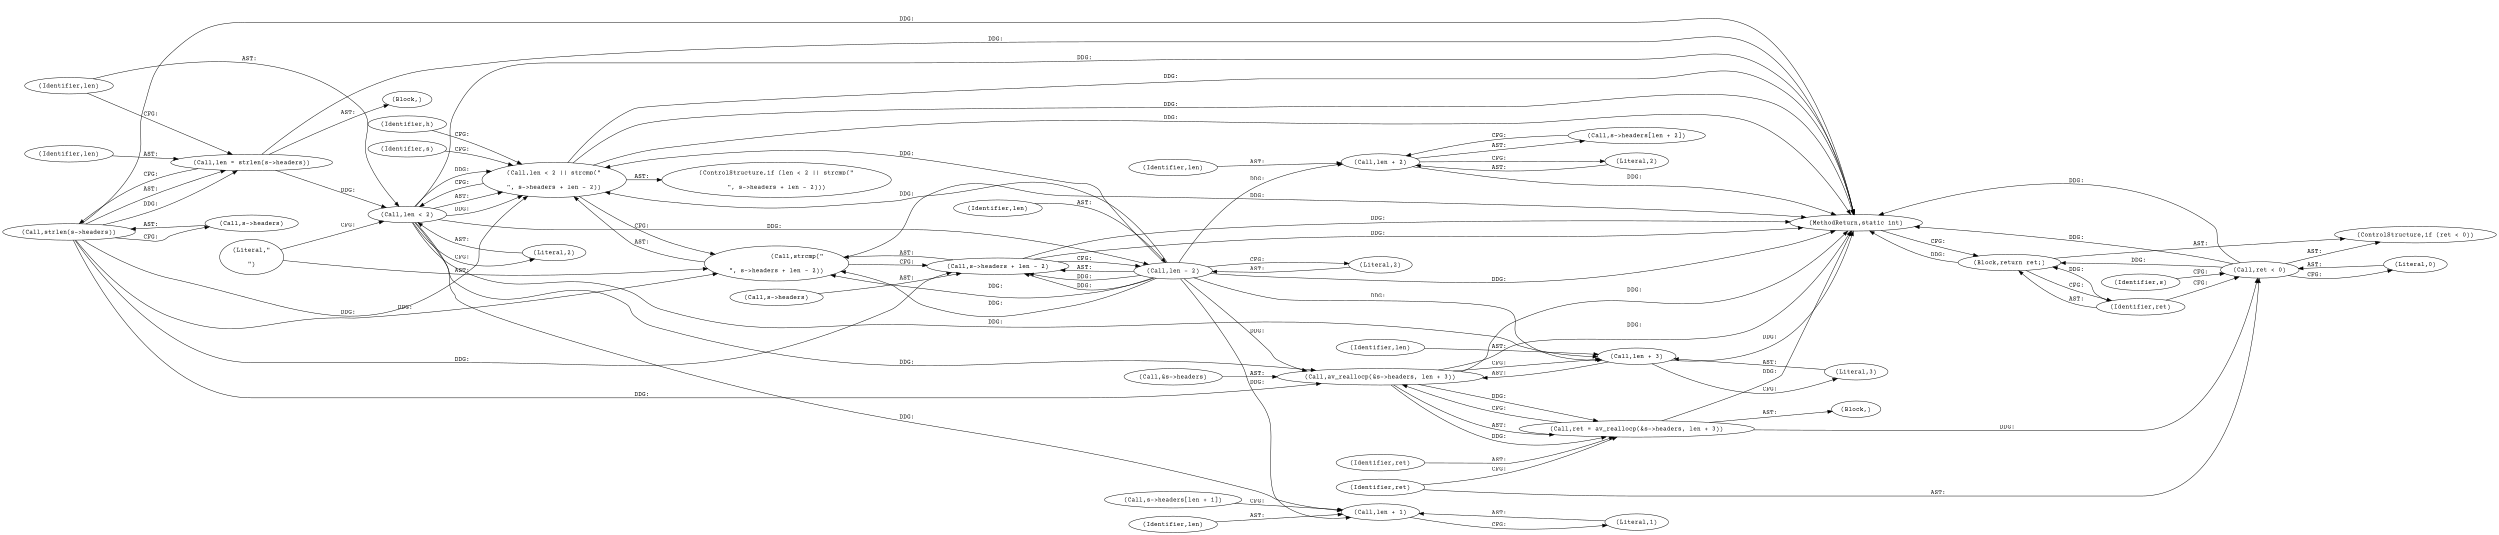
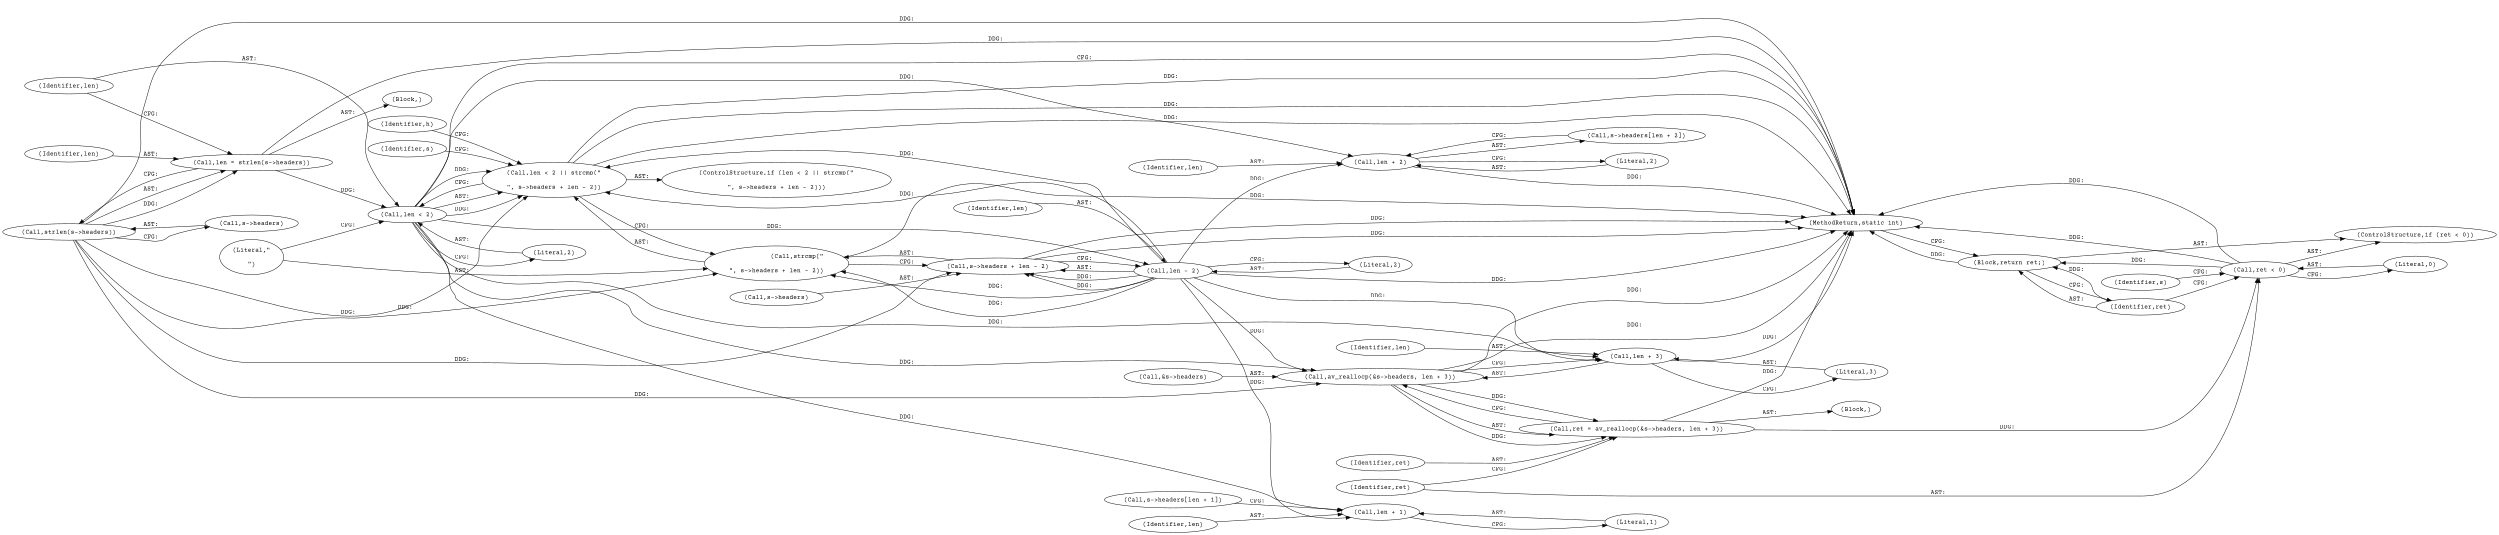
  digraph {
    fontname="Courier Prime"
    rankdir=LR
    node [fontname="Courier Prime"]
    edge [fontname="Courier Prime"]
    n1 [label="(Call,strlen(s->headers))"]
    n2 [label="(Call,len = strlen(s->headers))"]
    n3 [label="(Call,len < 2 || strcmp(\"\r\n\", s->headers + len - 2))"]
    n4 [label="(Call,strcmp(\"\r\n\", s->headers + len - 2))"]
    n5 [label="(Call,s->headers + len - 2)"]
    n6 [label="(Call,av_reallocp(&s->headers, len + 3))"]
    n7 [label="(MethodReturn,static int)"]
    n8 [label="(Call,s->headers)"]
    n9 [label="(Call,len < 2)"]
    n10 [label="(Block,)"]
    n11 [label="(ControlStructure,if (len < 2 || strcmp(\"\r\n\", s->headers + len - 2)))"]
    n12 [label="(Call,len - 2)"]
    n13 [label="(Call,len + 3)"]
    n14 [label="(Call,ret = av_reallocp(&s->headers, len + 3))"]
    n15 [label="(Block,return ret;)"]
    n16 [label="(Call,len + 1)"]
    n17 [label="(Call,len + 2)"]
    n18 [label="(Literal,2)"]
    n19 [label="(Literal,2)"]
    n20 [label="(Literal,3)"]
    n21 [label="(Literal,1)"]
    n22 [label="(Literal,2)"]
    n23 [label="(Call,s->headers[len + 2])"]
    n24 [label="(Call,ret < 0)"]
    n25 [label="(Block,)"]
    n26 [label="(ControlStructure,if (ret < 0))"]
    n27 [label="(Literal,0)"]
    n28 [label="(Identifier,ret)"]
    n29 [label="(Call,s->headers[len + 1])"]
    n30 [label="(Identifier,len)"]
    n31 [label="(Call,s->headers)"]
    n32 [label="(Identifier,ret)"]
    n33 [label="(Identifier,ret)"]
    n34 [label="(Identifier,len)"]
    n35 [label="(Identifier,len)"]
    n36 [label="(Identifier,len)"]
    n37 [label="(Identifier,len)"]
    n38 [label="(Literal,\"\r\n\")"]
    n39 [label="(Identifier,s)"]
    n40 [label="(Identifier,len)"]
    n41 [label="(Identifier,s)"]
    n42 [label="(Identifier,h)"]
    n43 [label="(Call,&s->headers)"]
    n1 -> n2 [label="AST: "]
    n1 -> n2 [label="DDG: "]
    n1 -> n3 [label="DDG: "]
    n1 -> n4 [label="DDG: "]
    n1 -> n5 [label="DDG: "]
    n1 -> n6 [label="DDG: "]
    n1 -> n7 [label="DDG: "]
    n1 -> n8 [label="CFG: "]
    n2 -> n1 [label="CFG: "]
    n2 -> n7 [label="DDG: "]
    n2 -> n9 [label="DDG: "]
    n2 -> n10 [label="AST: "]
    n3 -> n4 [label="CFG: "]
    n3 -> n7 [label="DDG: "]
    n3 -> n7 [label="DDG: "]
    n3 -> n7 [label="DDG: "]
    n3 -> n9 [label="CFG: "]
    n3 -> n11 [label="AST: "]
    n4 -> n3 [label="AST: "]
    n4 -> n5 [label="CFG: "]
    n4 -> n7 [label="DDG: "]
    n5 -> n4 [label="AST: "]
    n5 -> n7 [label="DDG: "]
    n5 -> n7 [label="DDG: "]
    n5 -> n12 [label="CFG: "]
    n6 -> n7 [label="DDG: "]
    n6 -> n7 [label="DDG: "]
    n6 -> n13 [label="CFG: "]
    n6 -> n14 [label="AST: "]
    n6 -> n14 [label="DDG: "]
    n6 -> n14 [label="DDG: "]
    n7 -> n15 [label="CFG: "]
    n8 -> n1 [label="AST: "]
    n9 -> n3 [label="AST: "]
    n9 -> n3 [label="DDG: "]
    n9 -> n3 [label="DDG: "]
    n9 -> n6 [label="DDG: "]
-   n9 -> n7 [label="DDG: "]
+   n9 -> n7 [label="CFG: "]
    n9 -> n12 [label="DDG: "]
    n9 -> n13 [label="DDG: "]
    n9 -> n16 [label="DDG: "]
+   n9 -> n17 [label="DDG: "]
    n9 -> n18 [label="CFG: "]
    n12 -> n3 [label="DDG: "]
    n12 -> n3 [label="DDG: "]
    n12 -> n4 [label="DDG: "]
    n12 -> n4 [label="DDG: "]
    n12 -> n5 [label="AST: "]
    n12 -> n5 [label="DDG: "]
    n12 -> n5 [label="DDG: "]
    n12 -> n6 [label="DDG: "]
    n12 -> n7 [label="DDG: "]
    n12 -> n13 [label="DDG: "]
    n12 -> n16 [label="DDG: "]
    n12 -> n17 [label="DDG: "]
    n12 -> n19 [label="CFG: "]
    n13 -> n6 [label="AST: "]
    n13 -> n7 [label="DDG: "]
    n13 -> n20 [label="CFG: "]
    n14 -> n6 [label="CFG: "]
    n14 -> n7 [label="DDG: "]
    n14 -> n24 [label="DDG: "]
    n14 -> n25 [label="AST: "]
    n15 -> n7 [label="DDG: "]
    n15 -> n26 [label="AST: "]
    n15 -> n28 [label="CFG: "]
    n16 -> n21 [label="CFG: "]
    n17 -> n7 [label="DDG: "]
    n17 -> n22 [label="CFG: "]
    n17 -> n23 [label="AST: "]
    n18 -> n9 [label="AST: "]
    n19 -> n12 [label="AST: "]
    n20 -> n13 [label="AST: "]
    n21 -> n16 [label="AST: "]
    n22 -> n17 [label="AST: "]
    n23 -> n17 [label="CFG: "]
    n24 -> n7 [label="DDG: "]
    n24 -> n7 [label="DDG: "]
    n24 -> n15 [label="DDG: "]
    n24 -> n26 [label="AST: "]
    n24 -> n27 [label="CFG: "]
    n27 -> n24 [label="AST: "]
    n28 -> n15 [label="AST: "]
    n28 -> n15 [label="DDG: "]
    n28 -> n24 [label="CFG: "]
    n29 -> n16 [label="CFG: "]
    n30 -> n2 [label="CFG: "]
    n30 -> n9 [label="AST: "]
    n31 -> n5 [label="AST: "]
    n32 -> n14 [label="CFG: "]
    n32 -> n24 [label="AST: "]
    n33 -> n14 [label="AST: "]
    n34 -> n17 [label="AST: "]
    n35 -> n12 [label="AST: "]
    n36 -> n16 [label="AST: "]
    n37 -> n13 [label="AST: "]
    n38 -> n4 [label="AST: "]
    n38 -> n9 [label="CFG: "]
    n39 -> n24 [label="CFG: "]
    n40 -> n2 [label="AST: "]
    n41 -> n3 [label="CFG: "]
    n42 -> n3 [label="CFG: "]
    n43 -> n6 [label="AST: "]
  }
